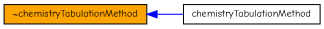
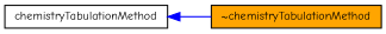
  digraph {
    rankdir=LR
    fontname="Comic Neue"
    node [color=black fontname="Comic Neue" fontsize=10 shape=record style=filled]
    n1 [fillcolor=orange fontcolor=black height=0.2 label="~chemistryTabulationMethod" width=0.4]
    n2 [height=0.2 label=chemistryTabulationMethod width=0.4 fillcolor=white]
-   n1 -> n2 [color=blue dir=back fontname="Comic Neue" fontsize=10 labelfontname=Helvetica labelfontsize=10 style=solid]
+   n2 -> n1 [color=blue dir=back fontname="Comic Neue" fontsize=10 labelfontname=Helvetica labelfontsize=10 style=solid]
  }
